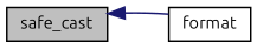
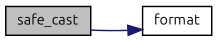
  digraph {
    rankdir=LR
    fontname=Ubuntu
    node [color=black fontname=Ubuntu fontsize=10 shape=record style=filled]
    n1 [fillcolor=grey75 fontcolor=black height=0.2 label=safe_cast width=0.4]
    n2 [fillcolor=white height=0.2 label=format width=0.4]
-   n2 -> n1 [color=midnightblue fontname=Ubuntu fontsize=10 labelfontname=Helvetica labelfontsize=10 style=solid]
+   n1 -> n2 [color=midnightblue fontname=Ubuntu fontsize=10 labelfontname=Helvetica labelfontsize=10 style=solid]
  }
